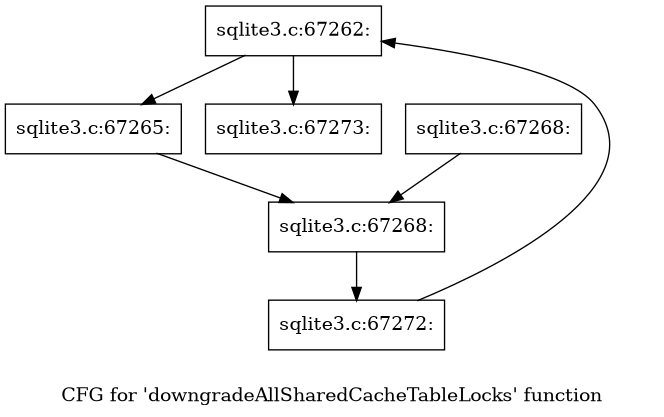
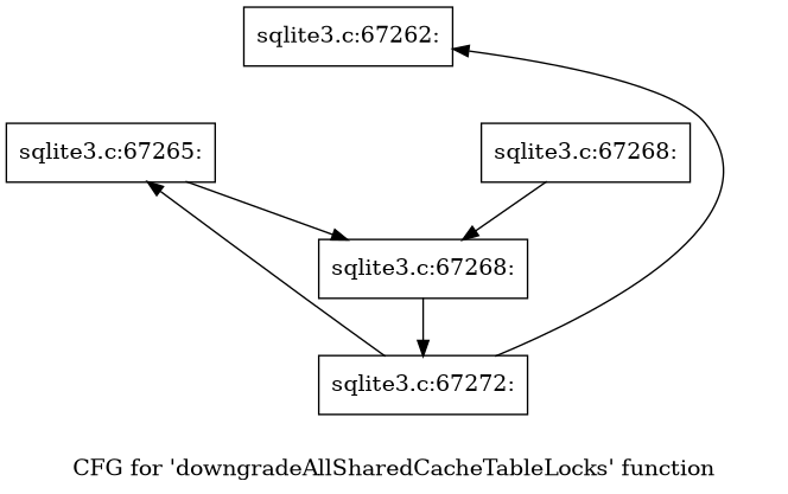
  digraph {
    label="CFG for 'downgradeAllSharedCacheTableLocks' function"
    node [shape=record]
    n1 [label="{sqlite3.c:67262:}"]
    n2 [label="{sqlite3.c:67265:}"]
-   n3 [label="{sqlite3.c:67273:}"]
    n4 [label="{sqlite3.c:67268:}"]
    n5 [label="{sqlite3.c:67272:}"]
    n6 [label="{sqlite3.c:67268:}"]
-   n1 -> n2
-   n1 -> n3
+   n5 -> n2
    n2 -> n4
    n4 -> n5
    n5 -> n1
    n6 -> n4
  }
